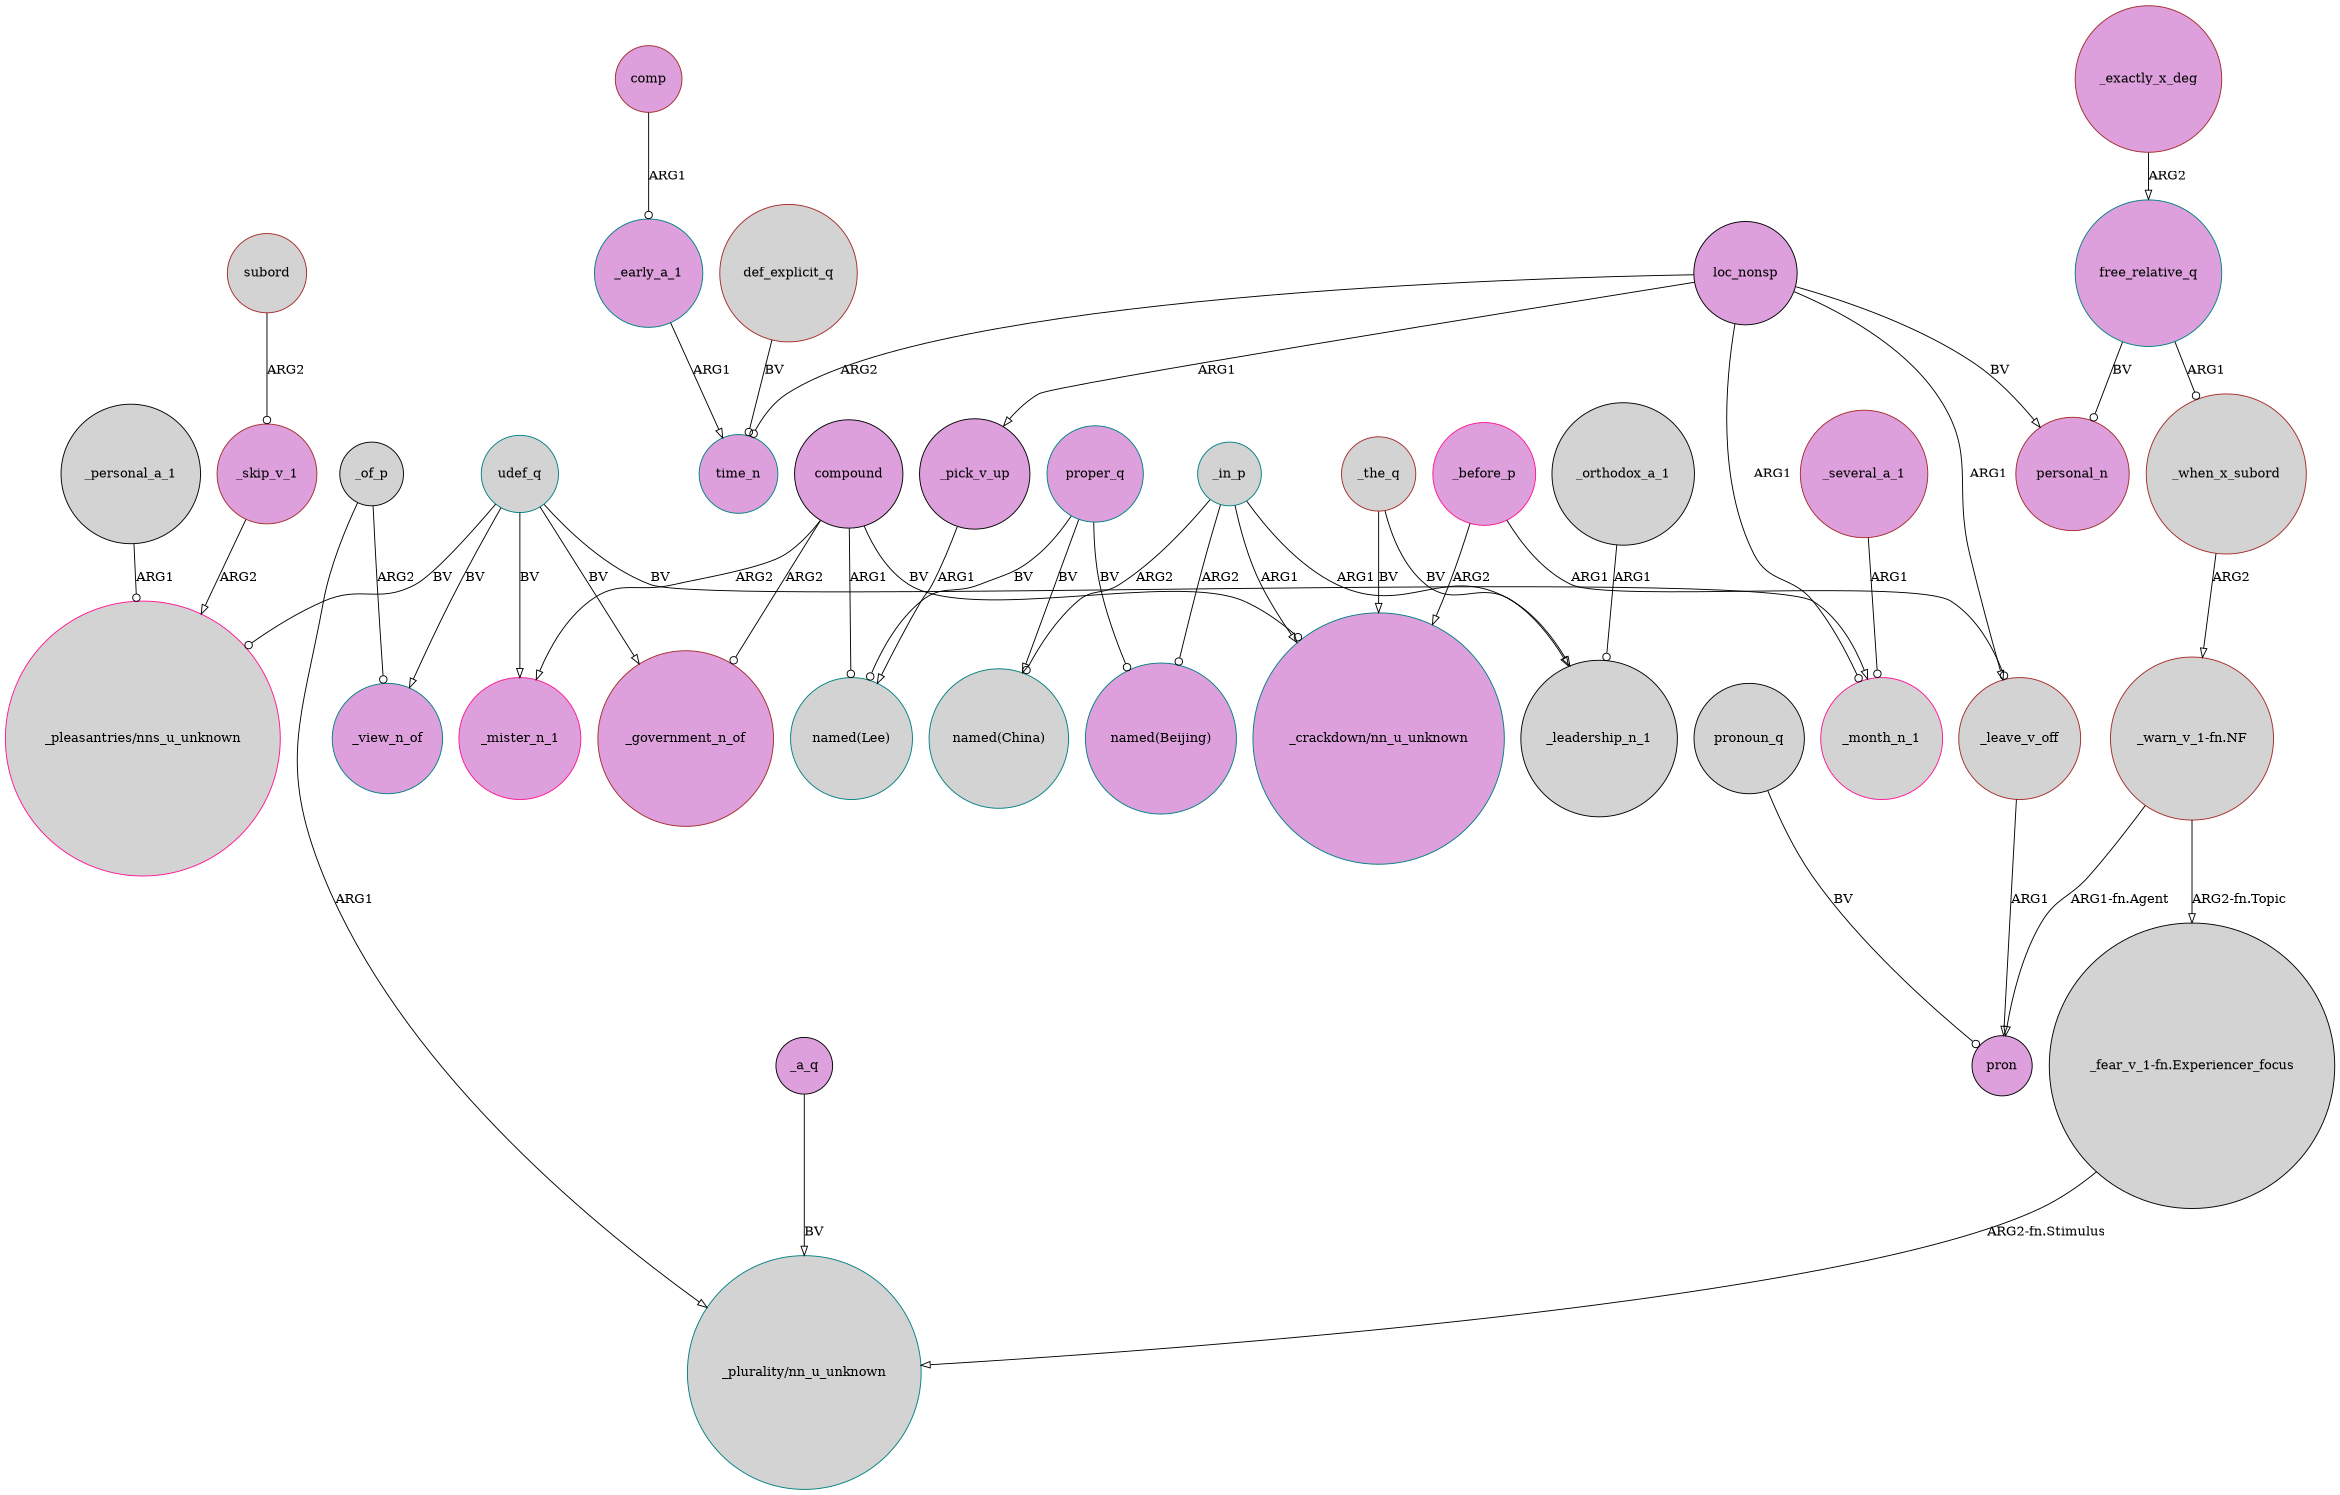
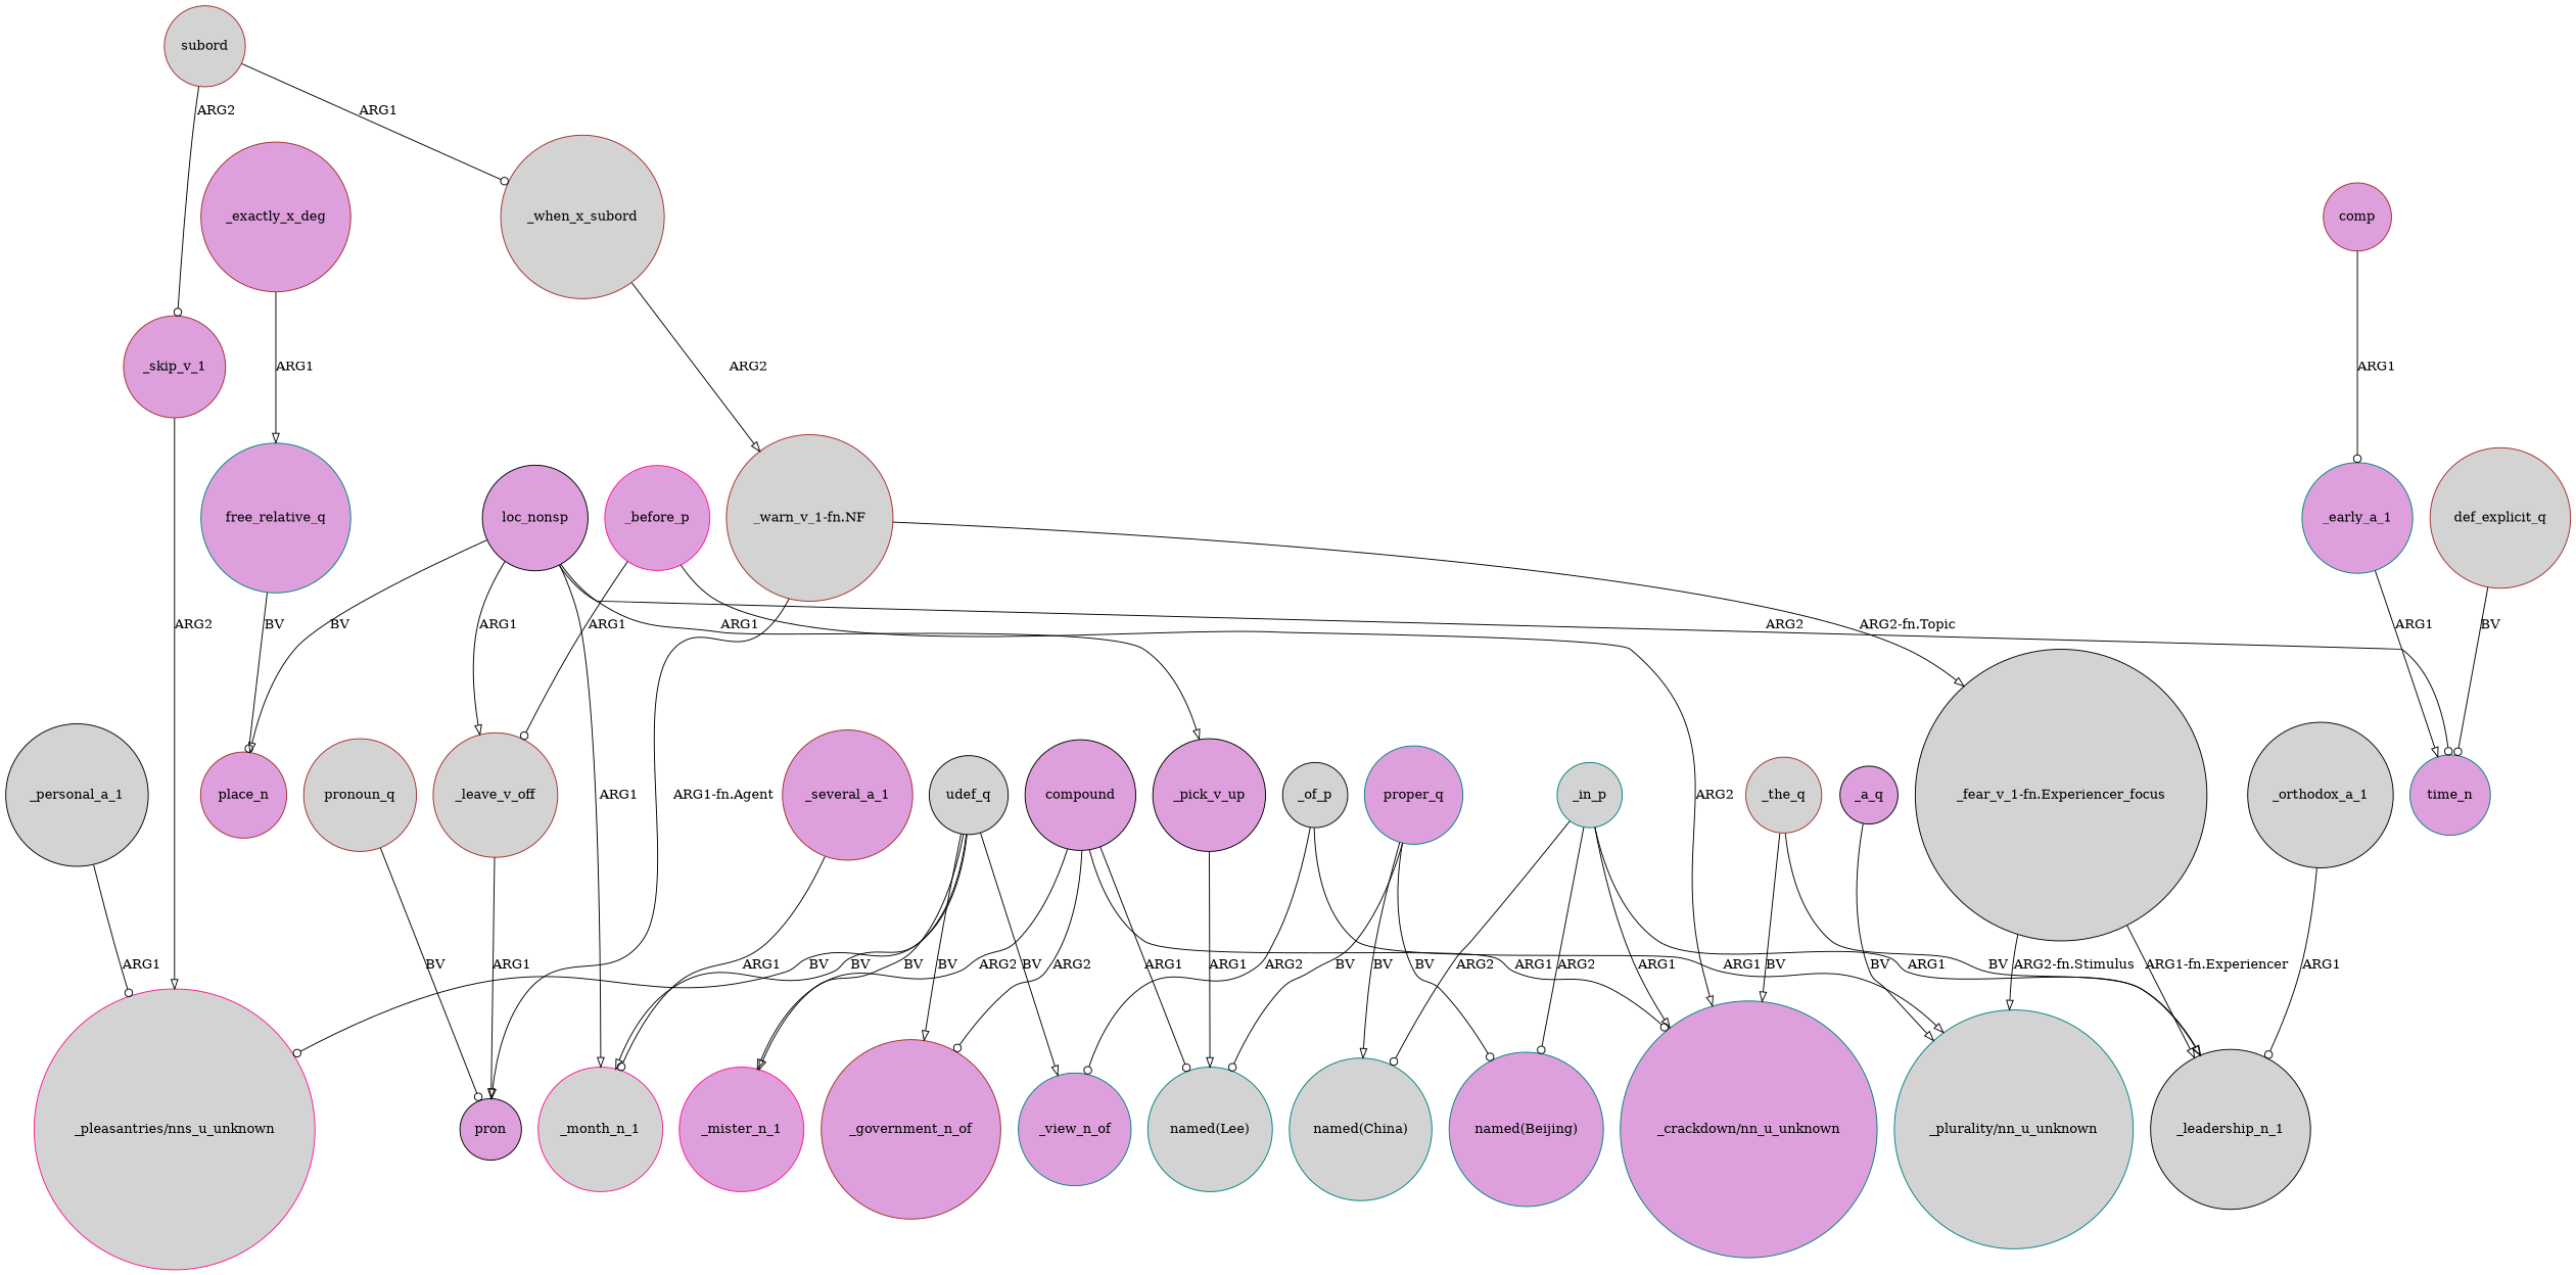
  digraph {
    node [color=black fillcolor=plum shape=circle style=filled]
    edge [arrowhead=onormal]
    _personal_a_1 [fillcolor=lightgrey]
    "_pleasantries/nns_u_unknown" [color=deeppink fillcolor=lightgrey]
    subord [color=brown fillcolor=lightgrey]
    _skip_v_1 [color=brown]
    _when_x_subord [color=brown fillcolor=lightgrey]
    "_warn_v_1-fn.NF" [color=brown fillcolor=lightgrey]
    proper_q [color=teal]
    "named(Lee)" [color=teal fillcolor=lightgrey]
    "named(China)" [color=teal fillcolor=lightgrey]
    "named(Beijing)" [color=teal]
    pron
    "_fear_v_1-fn.Experiencer_focus" [fillcolor=lightgrey]
    "_plurality/nn_u_unknown" [color=teal fillcolor=lightgrey]
    _leadership_n_1 [fillcolor=lightgrey]
    def_explicit_q [color=brown fillcolor=lightgrey]
    time_n [color=teal]
    compound
    _government_n_of [color=brown]
    "_crackdown/nn_u_unknown" [color=teal]
    _mister_n_1 [color=deeppink]
-   udef_q [color=teal fillcolor=lightgrey]
+   udef_q [fillcolor=lightgrey]
    _month_n_1 [color=deeppink fillcolor=lightgrey]
    _view_n_of [color=teal]
    _a_q
    loc_nonsp
    _leave_v_off [color=brown fillcolor=lightgrey]
    _pick_v_up
-   place_n [color=brown label=personal_n]
+   place_n [color=brown]
    _before_p [color=deeppink]
    _orthodox_a_1 [fillcolor=lightgrey]
    _several_a_1 [color=brown]
    _exactly_x_deg [color=brown]
    free_relative_q [color=teal]
    _of_p [fillcolor=lightgrey]
    _the_q [color=brown fillcolor=lightgrey]
-   pronoun_q [fillcolor=lightgrey]
+   pronoun_q [color=brown fillcolor=lightgrey]
    _in_p [color=teal fillcolor=lightgrey]
    _early_a_1 [color=teal]
    comp [color=brown]
    _personal_a_1 -> "_pleasantries/nns_u_unknown" [arrowhead=odot label=ARG1]
    subord -> _skip_v_1 [arrowhead=odot label=ARG2]
-   free_relative_q -> _when_x_subord [arrowhead=odot label=ARG1]
+   subord -> _when_x_subord [arrowhead=odot label=ARG1]
    _skip_v_1 -> "_pleasantries/nns_u_unknown" [label=ARG2]
    _when_x_subord -> "_warn_v_1-fn.NF" [label=ARG2]
    "_warn_v_1-fn.NF" -> pron [label="ARG1-fn.Agent"]
    "_warn_v_1-fn.NF" -> "_fear_v_1-fn.Experiencer_focus" [label="ARG2-fn.Topic"]
    proper_q -> "named(Lee)" [arrowhead=odot label=BV]
    proper_q -> "named(China)" [label=BV]
    proper_q -> "named(Beijing)" [arrowhead=odot label=BV]
    "_fear_v_1-fn.Experiencer_focus" -> "_plurality/nn_u_unknown" [label="ARG2-fn.Stimulus"]
+   "_fear_v_1-fn.Experiencer_focus" -> _leadership_n_1 [label="ARG1-fn.Experiencer"]
    def_explicit_q -> time_n [arrowhead=odot label=BV]
    compound -> "named(Lee)" [arrowhead=odot label=ARG1]
    compound -> _government_n_of [arrowhead=odot label=ARG2]
-   compound -> "_crackdown/nn_u_unknown" [arrowhead=odot label=BV]
+   compound -> "_crackdown/nn_u_unknown" [arrowhead=odot label=ARG1]
    compound -> _mister_n_1 [label=ARG2]
    udef_q -> "_pleasantries/nns_u_unknown" [arrowhead=odot label=BV]
    udef_q -> _government_n_of [label=BV]
    udef_q -> _mister_n_1 [label=BV]
    udef_q -> _month_n_1 [label=BV]
    udef_q -> _view_n_of [label=BV]
    _a_q -> "_plurality/nn_u_unknown" [label=BV]
    loc_nonsp -> time_n [arrowhead=odot label=ARG2]
-   loc_nonsp -> _month_n_1 [arrowhead=odot label=ARG1]
+   loc_nonsp -> _month_n_1 [label=ARG1]
    loc_nonsp -> _leave_v_off [label=ARG1]
    loc_nonsp -> _pick_v_up [label=ARG1]
    loc_nonsp -> place_n [label=BV]
    _leave_v_off -> pron [label=ARG1]
    _pick_v_up -> "named(Lee)" [label=ARG1]
    _before_p -> "_crackdown/nn_u_unknown" [label=ARG2]
    _before_p -> _leave_v_off [arrowhead=odot label=ARG1]
    _orthodox_a_1 -> _leadership_n_1 [arrowhead=odot label=ARG1]
    _several_a_1 -> _month_n_1 [arrowhead=odot label=ARG1]
-   _exactly_x_deg -> free_relative_q [label=ARG2]
+   _exactly_x_deg -> free_relative_q [label=ARG1]
    free_relative_q -> place_n [arrowhead=odot label=BV]
    _of_p -> "_plurality/nn_u_unknown" [label=ARG1]
    _of_p -> _view_n_of [arrowhead=odot label=ARG2]
    _the_q -> _leadership_n_1 [label=BV]
    _the_q -> "_crackdown/nn_u_unknown" [label=BV]
    pronoun_q -> pron [arrowhead=odot label=BV]
    _in_p -> "named(China)" [arrowhead=odot label=ARG2]
    _in_p -> "named(Beijing)" [arrowhead=odot label=ARG2]
    _in_p -> _leadership_n_1 [label=ARG1]
    _in_p -> "_crackdown/nn_u_unknown" [label=ARG1]
    _early_a_1 -> time_n [label=ARG1]
    comp -> _early_a_1 [arrowhead=odot label=ARG1]
  }
